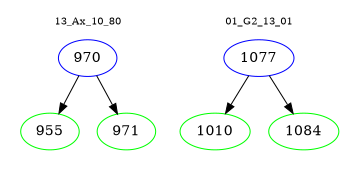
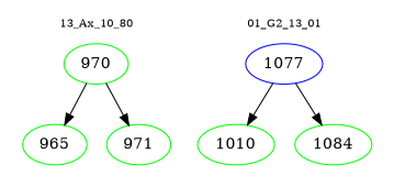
  digraph {
    node [color=green]
    edge [color=black]
-   n1 [color=blue label=970]
-   n2 [label=955]
+   n1 [label=970]
+   n2 [label=965]
    n3 [label=971]
    n4 [color=blue label=1077]
    n5 [label=1010]
    n6 [label=1084]
    subgraph cluster_1 {
      color=white
      fontsize=10
      label="13_Ax_10_80"
      n1
      n2
      n3
    }
    subgraph cluster_2 {
      color=white
      fontsize=10
      label="01_G2_13_01"
      n4
      n5
      n6
    }
    n1 -> n2
    n1 -> n3
    n4 -> n5
    n4 -> n6
  }
